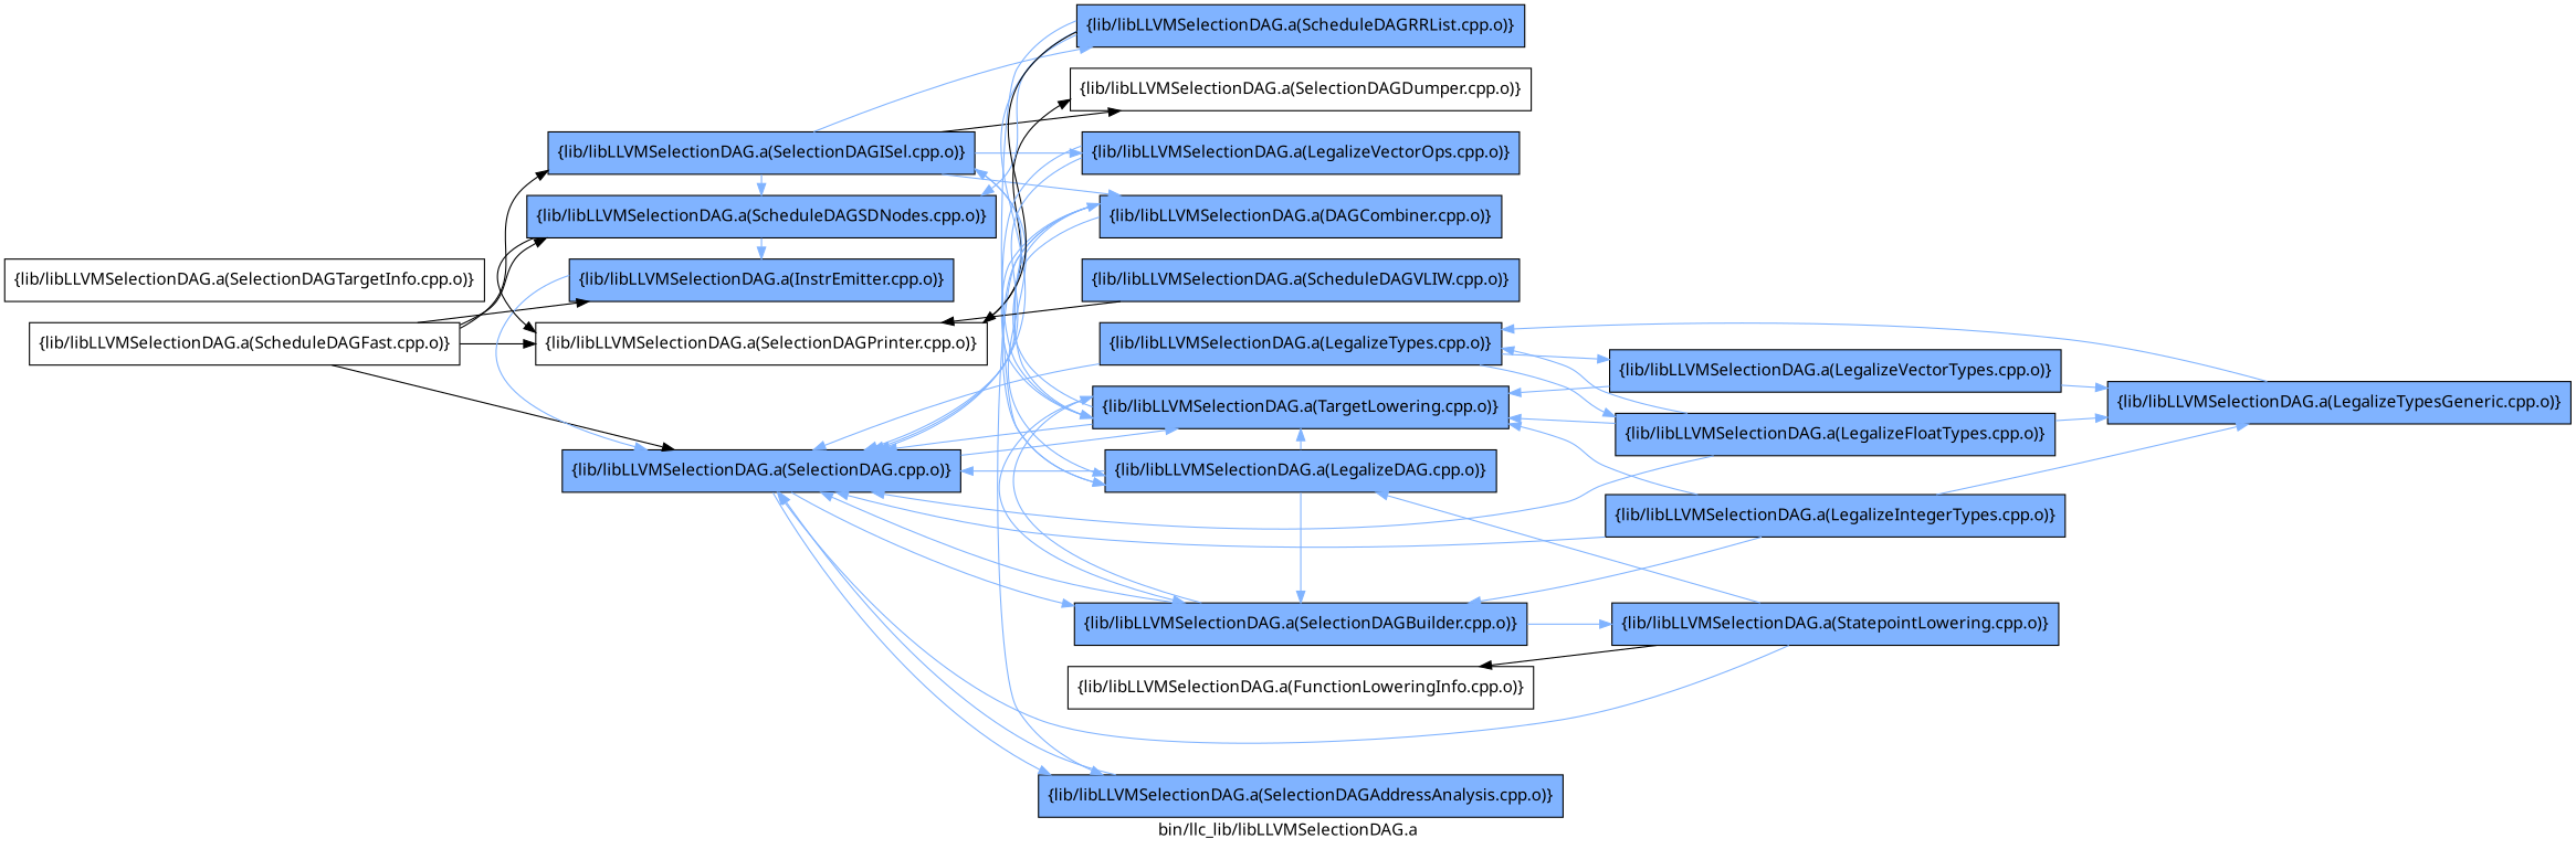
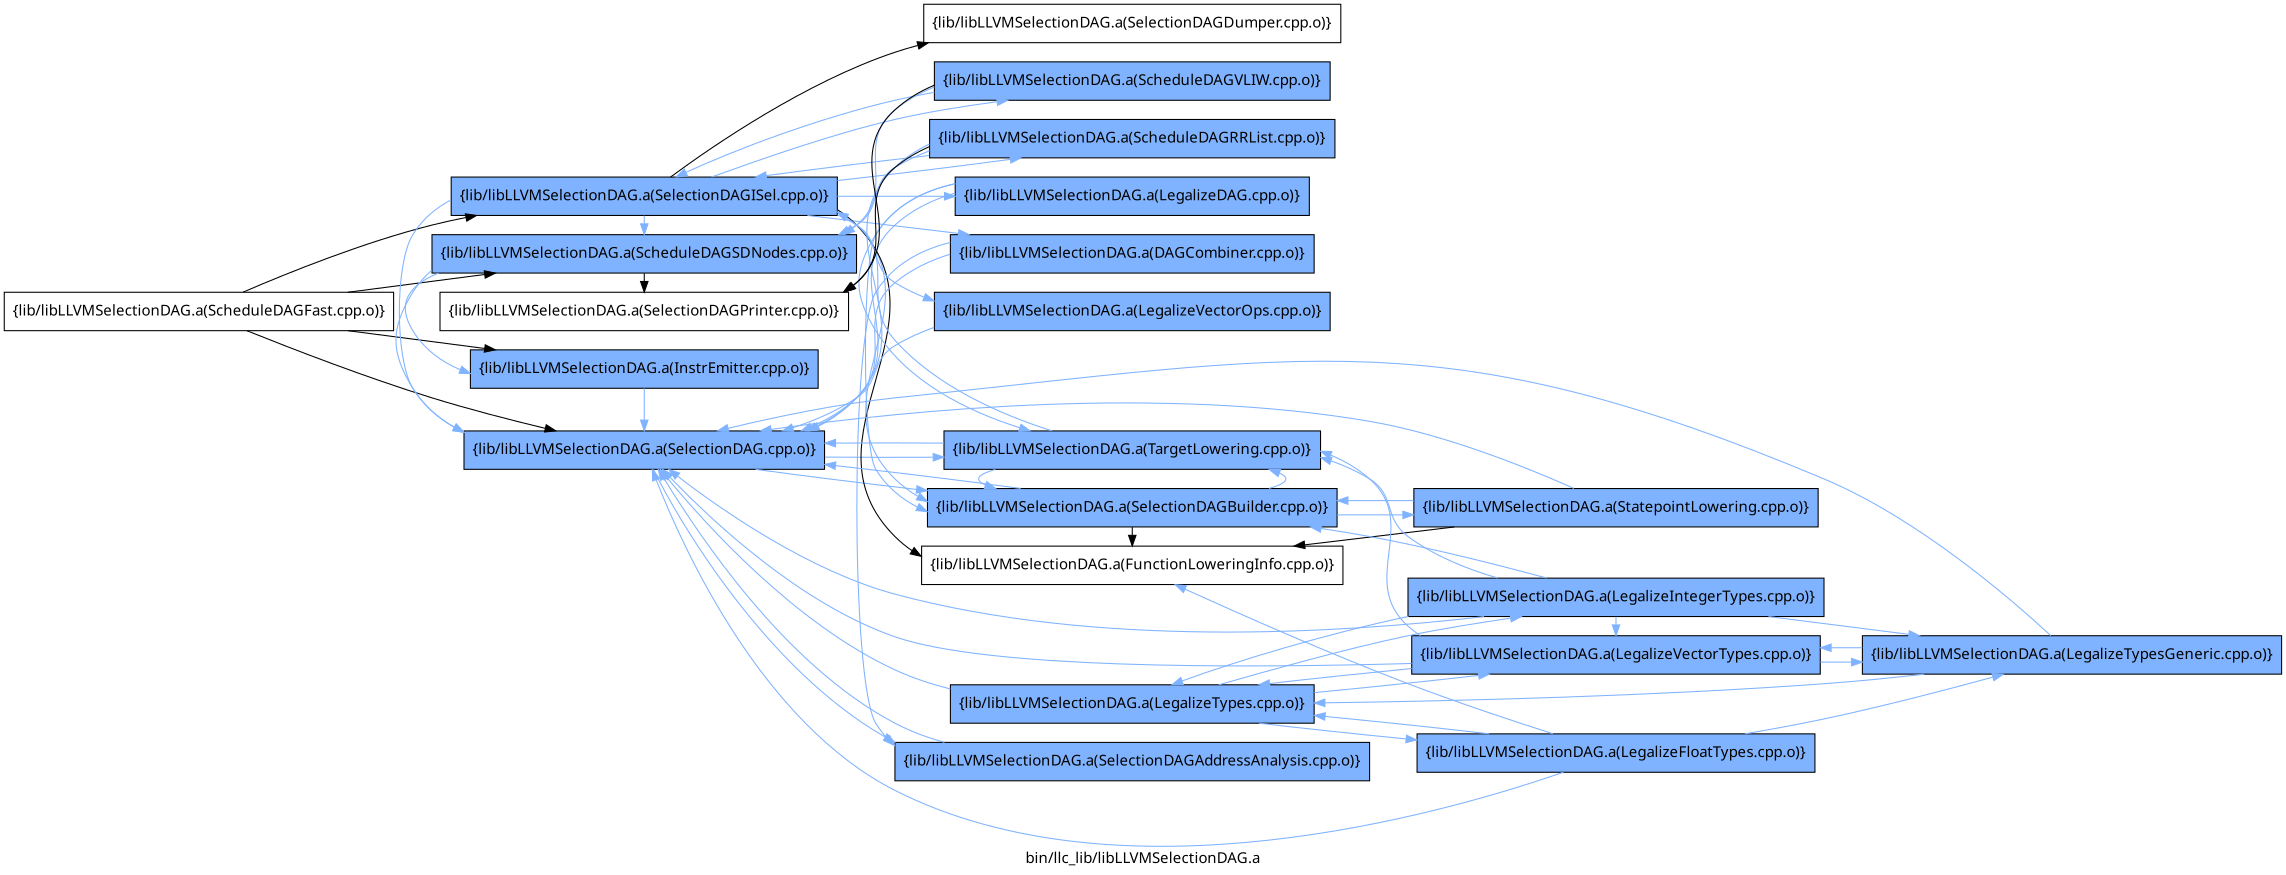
  digraph {
    fontname="Noto Sans"
    label="bin/llc_lib/libLLVMSelectionDAG.a"
    rankdir=LR
    node [fontname="Noto Sans" group=1 shape=box fillcolor="0.600000 0.5 1" style=filled]
    edge [fontname="Noto Sans" color="0.600000 0.5 1"]
    n1 [group=0 label="{lib/libLLVMSelectionDAG.a(ScheduleDAGFast.cpp.o)}" fillcolor="" style=""]
    n2 [label="{lib/libLLVMSelectionDAG.a(InstrEmitter.cpp.o)}"]
    n3 [label="{lib/libLLVMSelectionDAG.a(ScheduleDAGSDNodes.cpp.o)}"]
    n4 [label="{lib/libLLVMSelectionDAG.a(SelectionDAG.cpp.o)}"]
    n5 [label="{lib/libLLVMSelectionDAG.a(SelectionDAGISel.cpp.o)}"]
    n6 [group=0 label="{lib/libLLVMSelectionDAG.a(SelectionDAGPrinter.cpp.o)}" fillcolor="" style=""]
    n7 [label="{lib/libLLVMSelectionDAG.a(SelectionDAGBuilder.cpp.o)}"]
    n8 [label="{lib/libLLVMSelectionDAG.a(SelectionDAGAddressAnalysis.cpp.o)}"]
    n9 [label="{lib/libLLVMSelectionDAG.a(TargetLowering.cpp.o)}"]
    n10 [label="{lib/libLLVMSelectionDAG.a(DAGCombiner.cpp.o)}"]
    n11 [group=0 label="{lib/libLLVMSelectionDAG.a(FunctionLoweringInfo.cpp.o)}" fillcolor="" style=""]
    n12 [label="{lib/libLLVMSelectionDAG.a(LegalizeDAG.cpp.o)}"]
    n13 [label="{lib/libLLVMSelectionDAG.a(ScheduleDAGRRList.cpp.o)}"]
    n14 [label="{lib/libLLVMSelectionDAG.a(ScheduleDAGVLIW.cpp.o)}"]
    n15 [group=0 label="{lib/libLLVMSelectionDAG.a(SelectionDAGDumper.cpp.o)}" fillcolor="" style=""]
    n16 [label="{lib/libLLVMSelectionDAG.a(LegalizeTypes.cpp.o)}"]
    n17 [label="{lib/libLLVMSelectionDAG.a(LegalizeVectorOps.cpp.o)}"]
    n18 [label="{lib/libLLVMSelectionDAG.a(StatepointLowering.cpp.o)}"]
    n19 [label="{lib/libLLVMSelectionDAG.a(LegalizeFloatTypes.cpp.o)}"]
    n20 [label="{lib/libLLVMSelectionDAG.a(LegalizeVectorTypes.cpp.o)}"]
    n21 [label="{lib/libLLVMSelectionDAG.a(LegalizeIntegerTypes.cpp.o)}"]
    n22 [label="{lib/libLLVMSelectionDAG.a(LegalizeTypesGeneric.cpp.o)}"]
-   n23 [group=0 label="{lib/libLLVMSelectionDAG.a(SelectionDAGTargetInfo.cpp.o)}" fillcolor="" style=""]
    subgraph sub_1 {
      rank=same
      n1
    }
    subgraph sub_2 {
      rank=same
      n2
      n3
      n4
      n5
      n6
    }
    subgraph sub_3 {
      rank=same
      n7
      n8
      n9
      n10
      n11
      n12
      n13
      n14
      n15
      n16
      n17
    }
    subgraph sub_4 {
      rank=same
      n18
      n19
      n20
      n21
    }
    subgraph sub_5 {
      rank=same
      n1
    }
    subgraph sub_6 {
      rank=same
      n2
      n3
      n4
      n5
      n6
    }
    subgraph sub_7 {
      rank=same
      n7
      n8
      n9
      n10
      n11
      n12
      n13
      n14
      n15
      n16
      n17
    }
    subgraph sub_8 {
      rank=same
      n18
      n19
      n20
      n21
    }
    n1 -> n2 [color=""]
    n1 -> n3 [color=""]
    n1 -> n4 [color=""]
    n1 -> n5 [color=""]
-   n1 -> n6 [color=""]
    n2 -> n4
    n3 -> n2
+   n3 -> n4
    n3 -> n6 [color=""]
    n4 -> n7
    n4 -> n8
    n4 -> n9
    n5 -> n3
+   n5 -> n4
+   n5 -> n7
    n5 -> n10
+   n5 -> n11 [color=""]
    n5 -> n12
    n5 -> n13
+   n5 -> n14
    n5 -> n15 [color=""]
    n5 -> n17
-   n6 -> n15 [color=""]
    n7 -> n4
    n7 -> n9
+   n7 -> n11 [color=""]
    n7 -> n18
    n8 -> n4
    n9 -> n4
    n9 -> n5
    n9 -> n7
-   n9 -> n10
    n10 -> n4
    n10 -> n8
-   n10 -> n9
-   n10 -> n12
    n12 -> n4
    n12 -> n7
    n12 -> n9
    n13 -> n3
    n13 -> n4
-   n13 -> n12
+   n13 -> n5
    n13 -> n6 [color=""]
+   n14 -> n3
+   n14 -> n5
    n14 -> n6 [color=""]
    n16 -> n4
    n16 -> n19
    n16 -> n20
+   n16 -> n21
    n17 -> n4
-   n17 -> n9
    n18 -> n4
-   n18 -> n12
+   n18 -> n7
    n18 -> n11 [color=""]
    n19 -> n4
-   n19 -> n9
+   n19 -> n11
    n19 -> n16
    n19 -> n22
+   n20 -> n4
    n20 -> n9
+   n20 -> n16
    n20 -> n22
    n21 -> n4
    n21 -> n7
    n21 -> n9
+   n21 -> n16
+   n21 -> n20
    n21 -> n22
+   n22 -> n4
    n22 -> n16
+   n22 -> n20
  }
